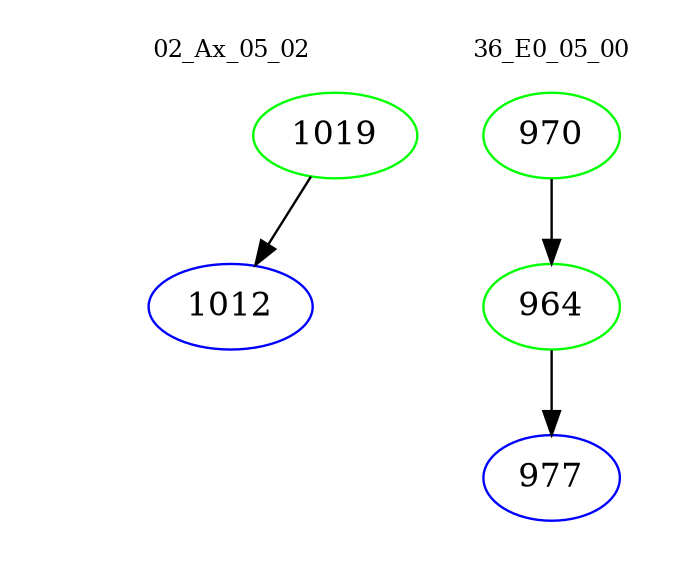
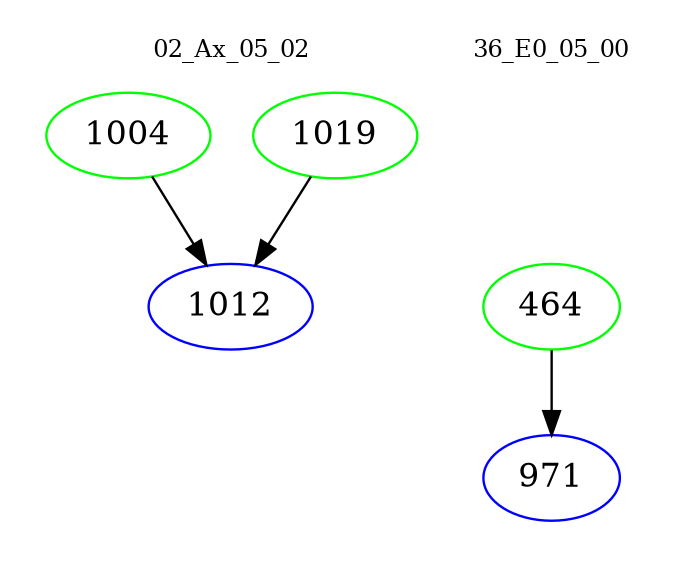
  digraph {
    node [color=green]
    edge [color=black]
    n1 [label=1019]
+   n2 [label=1004]
    n3 [color=blue label=1012]
-   n4 [label=970]
-   n5 [label=964]
-   n6 [color=blue label=977]
+   n5 [label=464]
+   n6 [color=blue label=971]
    subgraph cluster_1 {
      color=white
      fontsize=10
      label="02_Ax_05_02"
      n1
+     n2
      n3
    }
    subgraph cluster_2 {
      color=white
      fontsize=10
      label="36_E0_05_00"
-     n4
      n5
      n6
    }
    n1 -> n3
-   n4 -> n5
+   n2 -> n3
    n5 -> n6
  }
